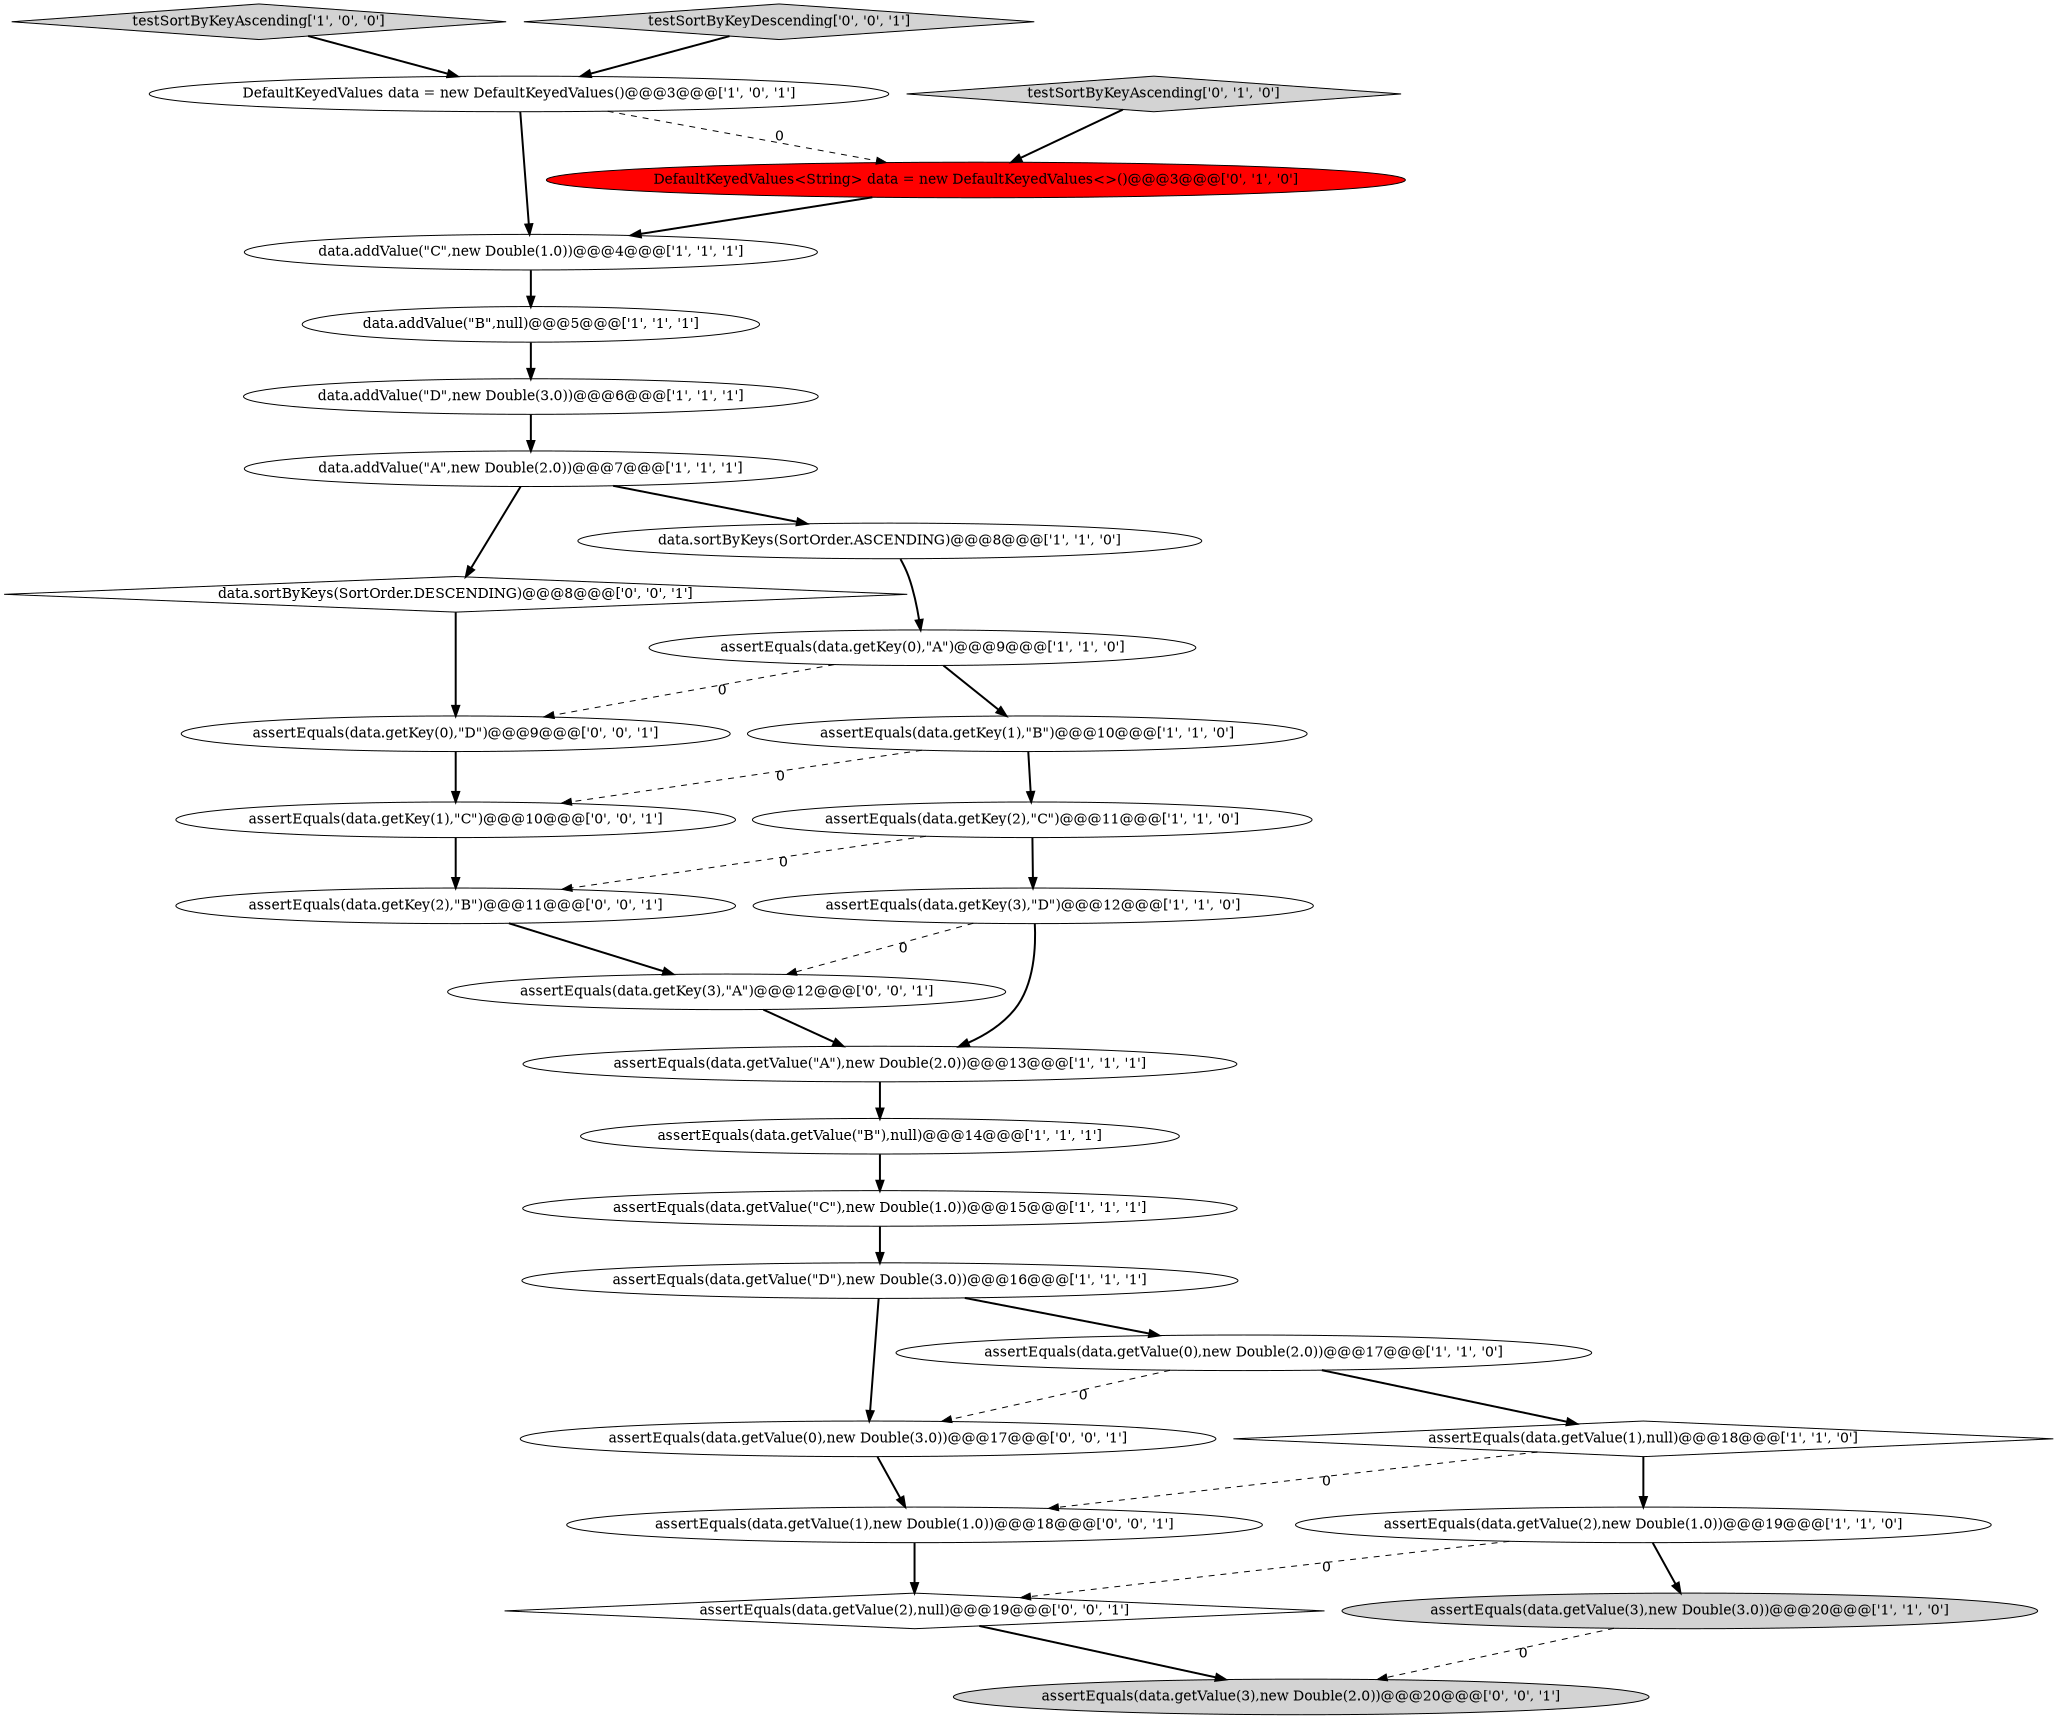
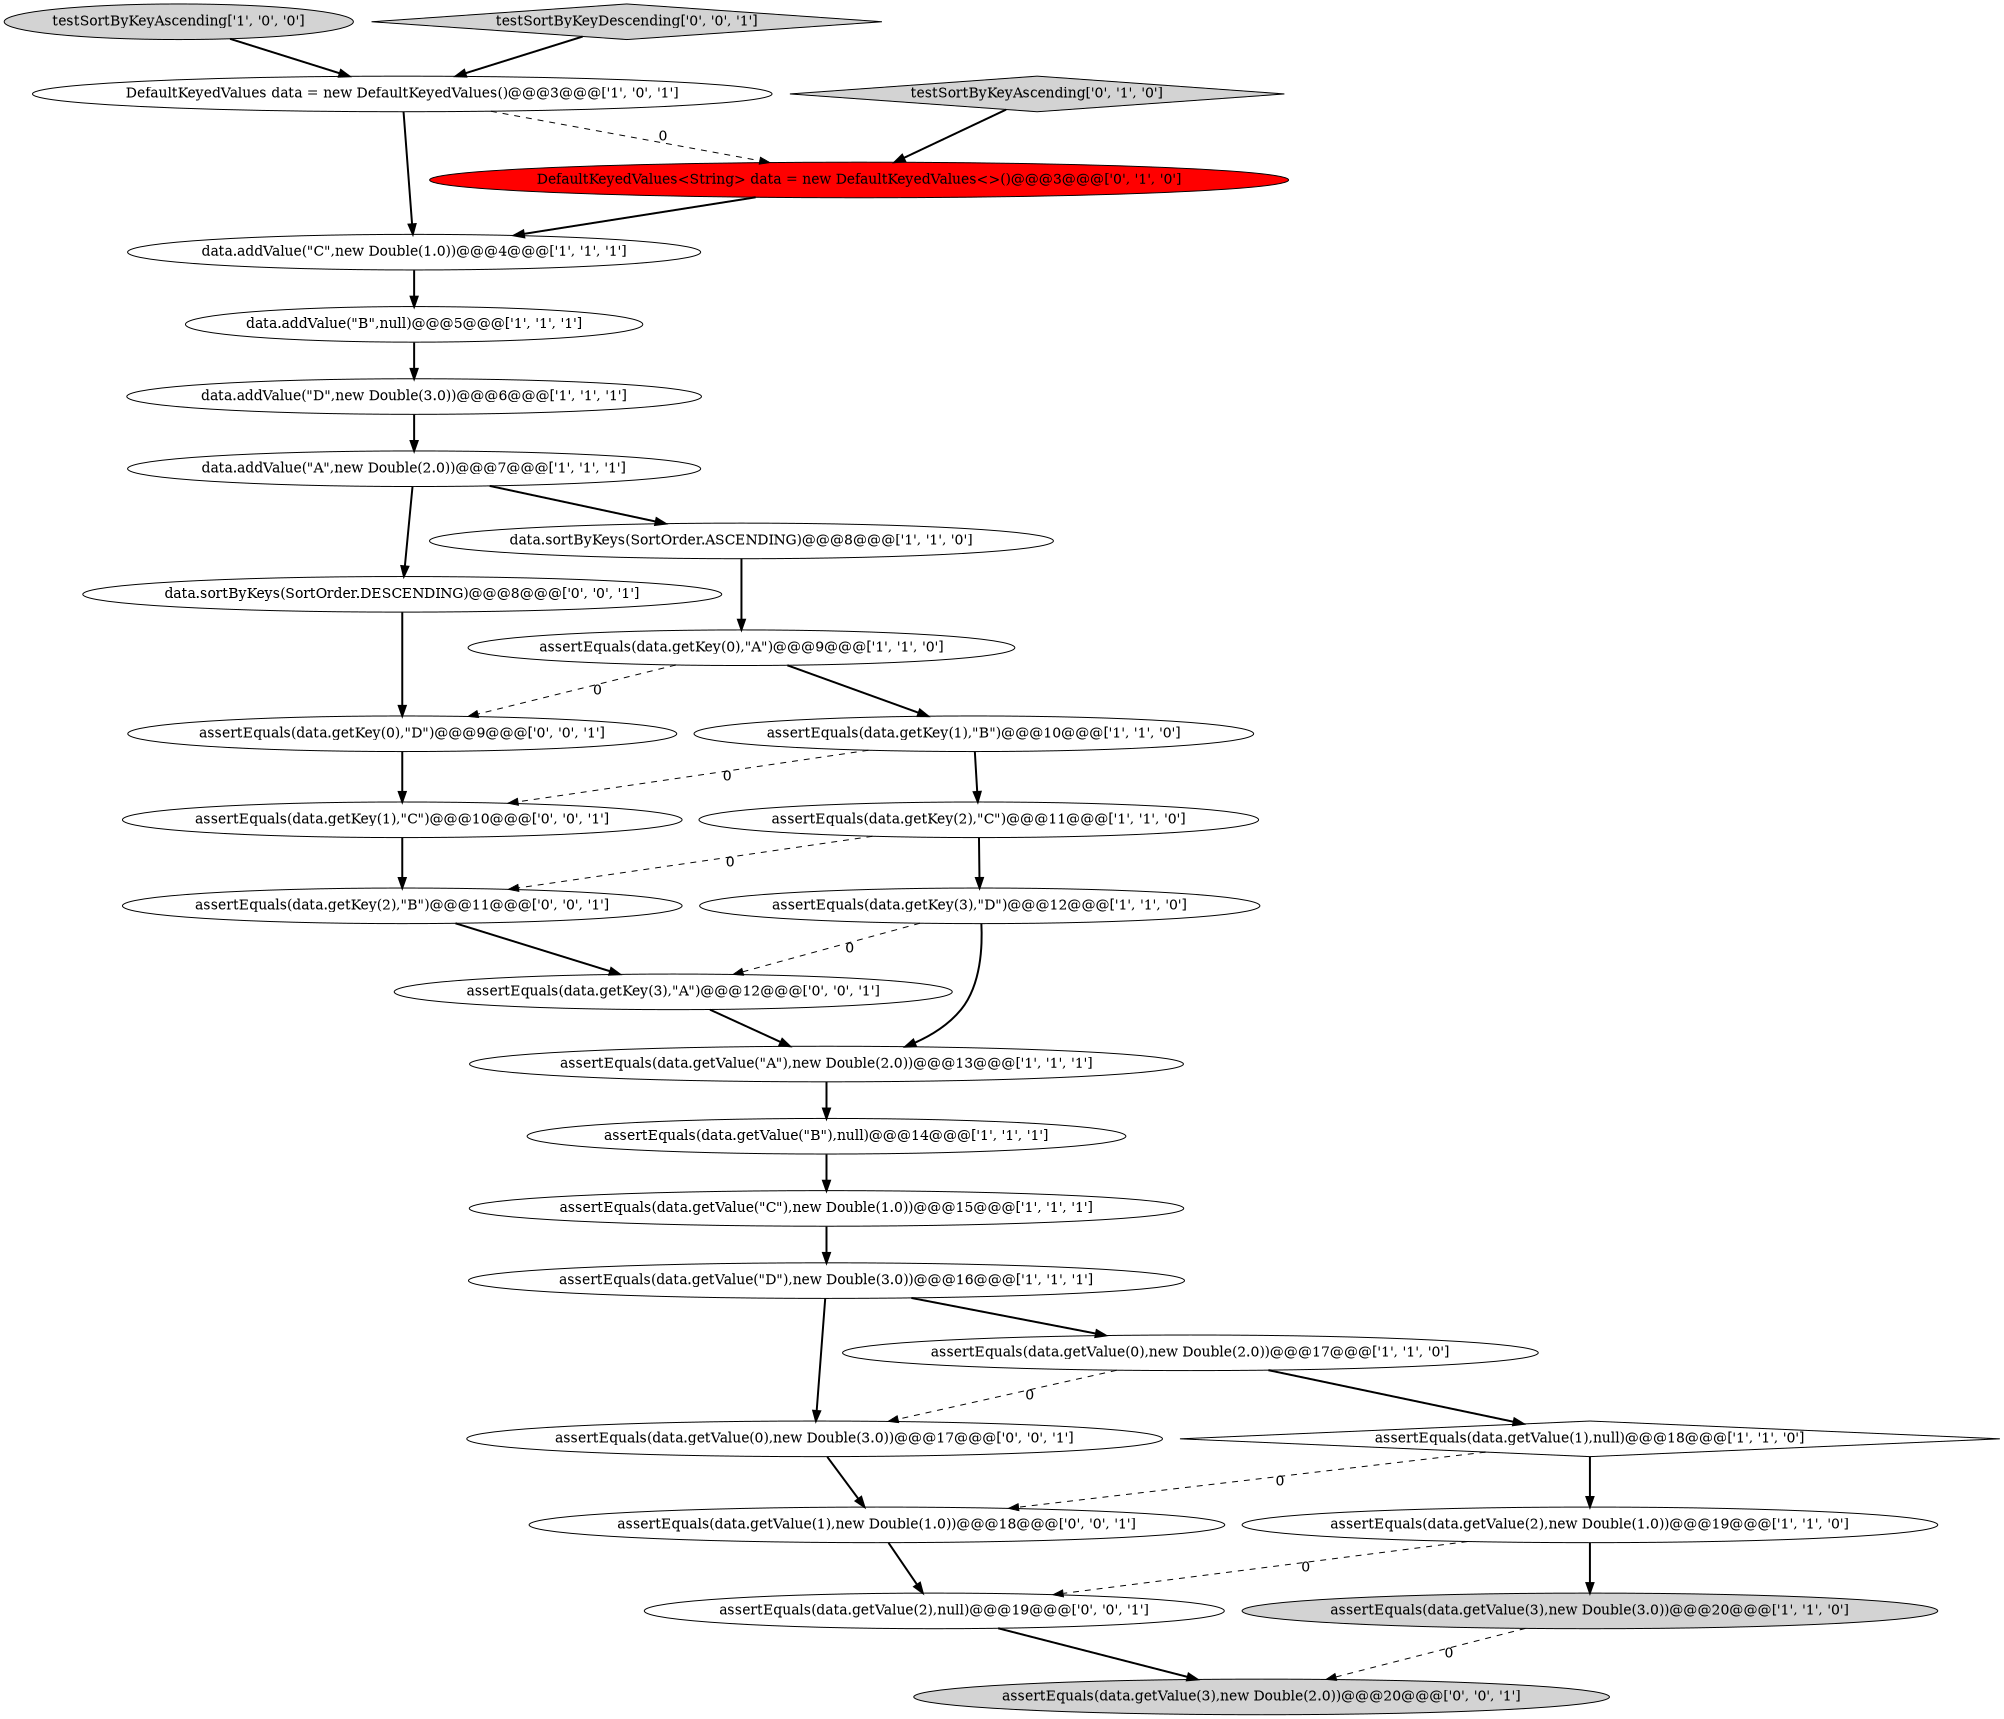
  digraph {
    node [fillcolor=white shape=ellipse style=filled]
    edge [style=bold]
    n1 [label="assertEquals(data.getKey(3),\"A\")@@@12@@@['0', '0', '1']"]
    n2 [label="assertEquals(data.getValue(\"A\"),new Double(2.0))@@@13@@@['1', '1', '1']"]
    n3 [label="assertEquals(data.getValue(\"B\"),null)@@@14@@@['1', '1', '1']"]
    n4 [label="assertEquals(data.getValue(\"C\"),new Double(1.0))@@@15@@@['1', '1', '1']"]
    n5 [label="assertEquals(data.getValue(\"D\"),new Double(3.0))@@@16@@@['1', '1', '1']"]
    n6 [label="assertEquals(data.getKey(1),\"B\")@@@10@@@['1', '1', '0']"]
    n7 [label="assertEquals(data.getKey(2),\"C\")@@@11@@@['1', '1', '0']"]
    n8 [label="assertEquals(data.getKey(1),\"C\")@@@10@@@['0', '0', '1']"]
    n9 [label="assertEquals(data.getKey(2),\"B\")@@@11@@@['0', '0', '1']"]
    n10 [label="assertEquals(data.getKey(3),\"D\")@@@12@@@['1', '1', '0']"]
    n11 [fillcolor=red label="DefaultKeyedValues<String> data = new DefaultKeyedValues<>()@@@3@@@['0', '1', '0']"]
    n12 [label="data.addValue(\"C\",new Double(1.0))@@@4@@@['1', '1', '1']"]
    n13 [label="data.addValue(\"B\",null)@@@5@@@['1', '1', '1']"]
    n14 [label="assertEquals(data.getValue(0),new Double(3.0))@@@17@@@['0', '0', '1']"]
    n15 [label="assertEquals(data.getValue(0),new Double(2.0))@@@17@@@['1', '1', '0']"]
    n16 [label="assertEquals(data.getValue(1),new Double(1.0))@@@18@@@['0', '0', '1']"]
    n17 [label="assertEquals(data.getValue(1),null)@@@18@@@['1', '1', '0']" shape=diamond]
    n18 [fillcolor=lightgray label="assertEquals(data.getValue(3),new Double(3.0))@@@20@@@['1', '1', '0']"]
    n19 [fillcolor=lightgray label="assertEquals(data.getValue(3),new Double(2.0))@@@20@@@['0', '0', '1']"]
-   n20 [fillcolor=lightgray label="testSortByKeyAscending['1', '0', '0']" shape=diamond]
+   n20 [fillcolor=lightgray label="testSortByKeyAscending['1', '0', '0']"]
    n21 [label="DefaultKeyedValues data = new DefaultKeyedValues()@@@3@@@['1', '0', '1']"]
    n22 [label="data.addValue(\"D\",new Double(3.0))@@@6@@@['1', '1', '1']"]
    n23 [label="data.addValue(\"A\",new Double(2.0))@@@7@@@['1', '1', '1']"]
-   n24 [label="data.sortByKeys(SortOrder.DESCENDING)@@@8@@@['0', '0', '1']" shape=diamond]
+   n24 [label="data.sortByKeys(SortOrder.DESCENDING)@@@8@@@['0', '0', '1']"]
    n25 [label="data.sortByKeys(SortOrder.ASCENDING)@@@8@@@['1', '1', '0']"]
    n26 [label="assertEquals(data.getKey(0),\"D\")@@@9@@@['0', '0', '1']"]
    n27 [label="assertEquals(data.getValue(2),new Double(1.0))@@@19@@@['1', '1', '0']"]
-   n28 [label="assertEquals(data.getValue(2),null)@@@19@@@['0', '0', '1']" shape=diamond]
+   n28 [label="assertEquals(data.getValue(2),null)@@@19@@@['0', '0', '1']"]
    n29 [fillcolor=lightgray label="testSortByKeyDescending['0', '0', '1']" shape=diamond]
    n30 [fillcolor=lightgray label="testSortByKeyAscending['0', '1', '0']" shape=diamond]
    n31 [label="assertEquals(data.getKey(0),\"A\")@@@9@@@['1', '1', '0']"]
    n1 -> n2
    n2 -> n3
    n3 -> n4
    n4 -> n5
    n5 -> n14
    n5 -> n15
    n6 -> n7
    n6 -> n8 [label=0 style=dashed]
    n7 -> n9 [label=0 style=dashed]
    n7 -> n10
    n8 -> n9
    n9 -> n1
    n10 -> n1 [label=0 style=dashed]
    n10 -> n2
    n11 -> n12
    n12 -> n13
    n13 -> n22
    n14 -> n16
    n15 -> n14 [label=0 style=dashed]
    n15 -> n17
    n16 -> n28
    n17 -> n16 [label=0 style=dashed]
    n17 -> n27
    n18 -> n19 [label=0 style=dashed]
    n20 -> n21
    n21 -> n11 [label=0 style=dashed]
    n21 -> n12
    n22 -> n23
    n23 -> n24
    n23 -> n25
    n24 -> n26
    n25 -> n31
    n26 -> n8
    n27 -> n18
    n27 -> n28 [label=0 style=dashed]
    n28 -> n19
    n29 -> n21
    n30 -> n11
    n31 -> n6
    n31 -> n26 [label=0 style=dashed]
  }
